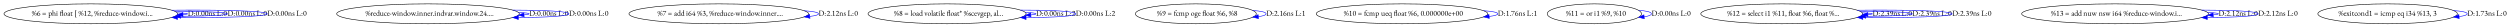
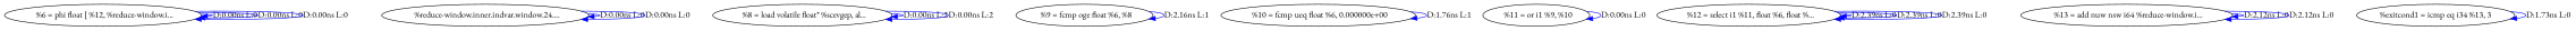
  digraph {
    fontname="EB Garamond"
    node [fontname="EB Garamond"]
    edge [color=blue fontname="EB Garamond"]
    n1 [label="  %6 = phi float [ %12, %reduce-window.i..."]
    n2 [label="  %reduce-window.inner.indvar.window.24...."]
-   n3 [label="  %7 = add i64 %3, %reduce-window.inner...."]
    n4 [label="  %8 = load volatile float* %scevgep, al..."]
    n5 [label="  %9 = fcmp oge float %6, %8"]
    n6 [label="  %10 = fcmp ueq float %6, 0.000000e+00"]
    n7 [label="  %11 = or i1 %9, %10"]
    n8 [label="  %12 = select i1 %11, float %6, float %..."]
    n9 [label="  %13 = add nuw nsw i64 %reduce-window.i..."]
    n10 [label="%exitcond1 = icmp eq i34 %13, 3"]
    n1 -> n1 [label="D:0.00ns L:0"]
    n1 -> n1 [label="D:0.00ns L:0"]
    n1 -> n1 [label="D:0.00ns L:0"]
    n2 -> n2 [label="D:0.00ns L:0"]
    n2 -> n2 [label="D:0.00ns L:0"]
-   n3 -> n3 [label="D:2.12ns L:0"]
    n4 -> n4 [label="D:0.00ns L:2"]
    n4 -> n4 [label="D:0.00ns L:2"]
    n5 -> n5 [label="D:2.16ns L:1"]
    n6 -> n6 [label="D:1.76ns L:1"]
    n7 -> n7 [label="D:0.00ns L:0"]
    n8 -> n8 [label="D:2.39ns L:0"]
    n8 -> n8 [label="D:2.39ns L:0"]
    n8 -> n8 [label="D:2.39ns L:0"]
    n9 -> n9 [label="D:2.12ns L:0"]
    n9 -> n9 [label="D:2.12ns L:0"]
    n10 -> n10 [label="D:1.73ns L:0"]
  }
